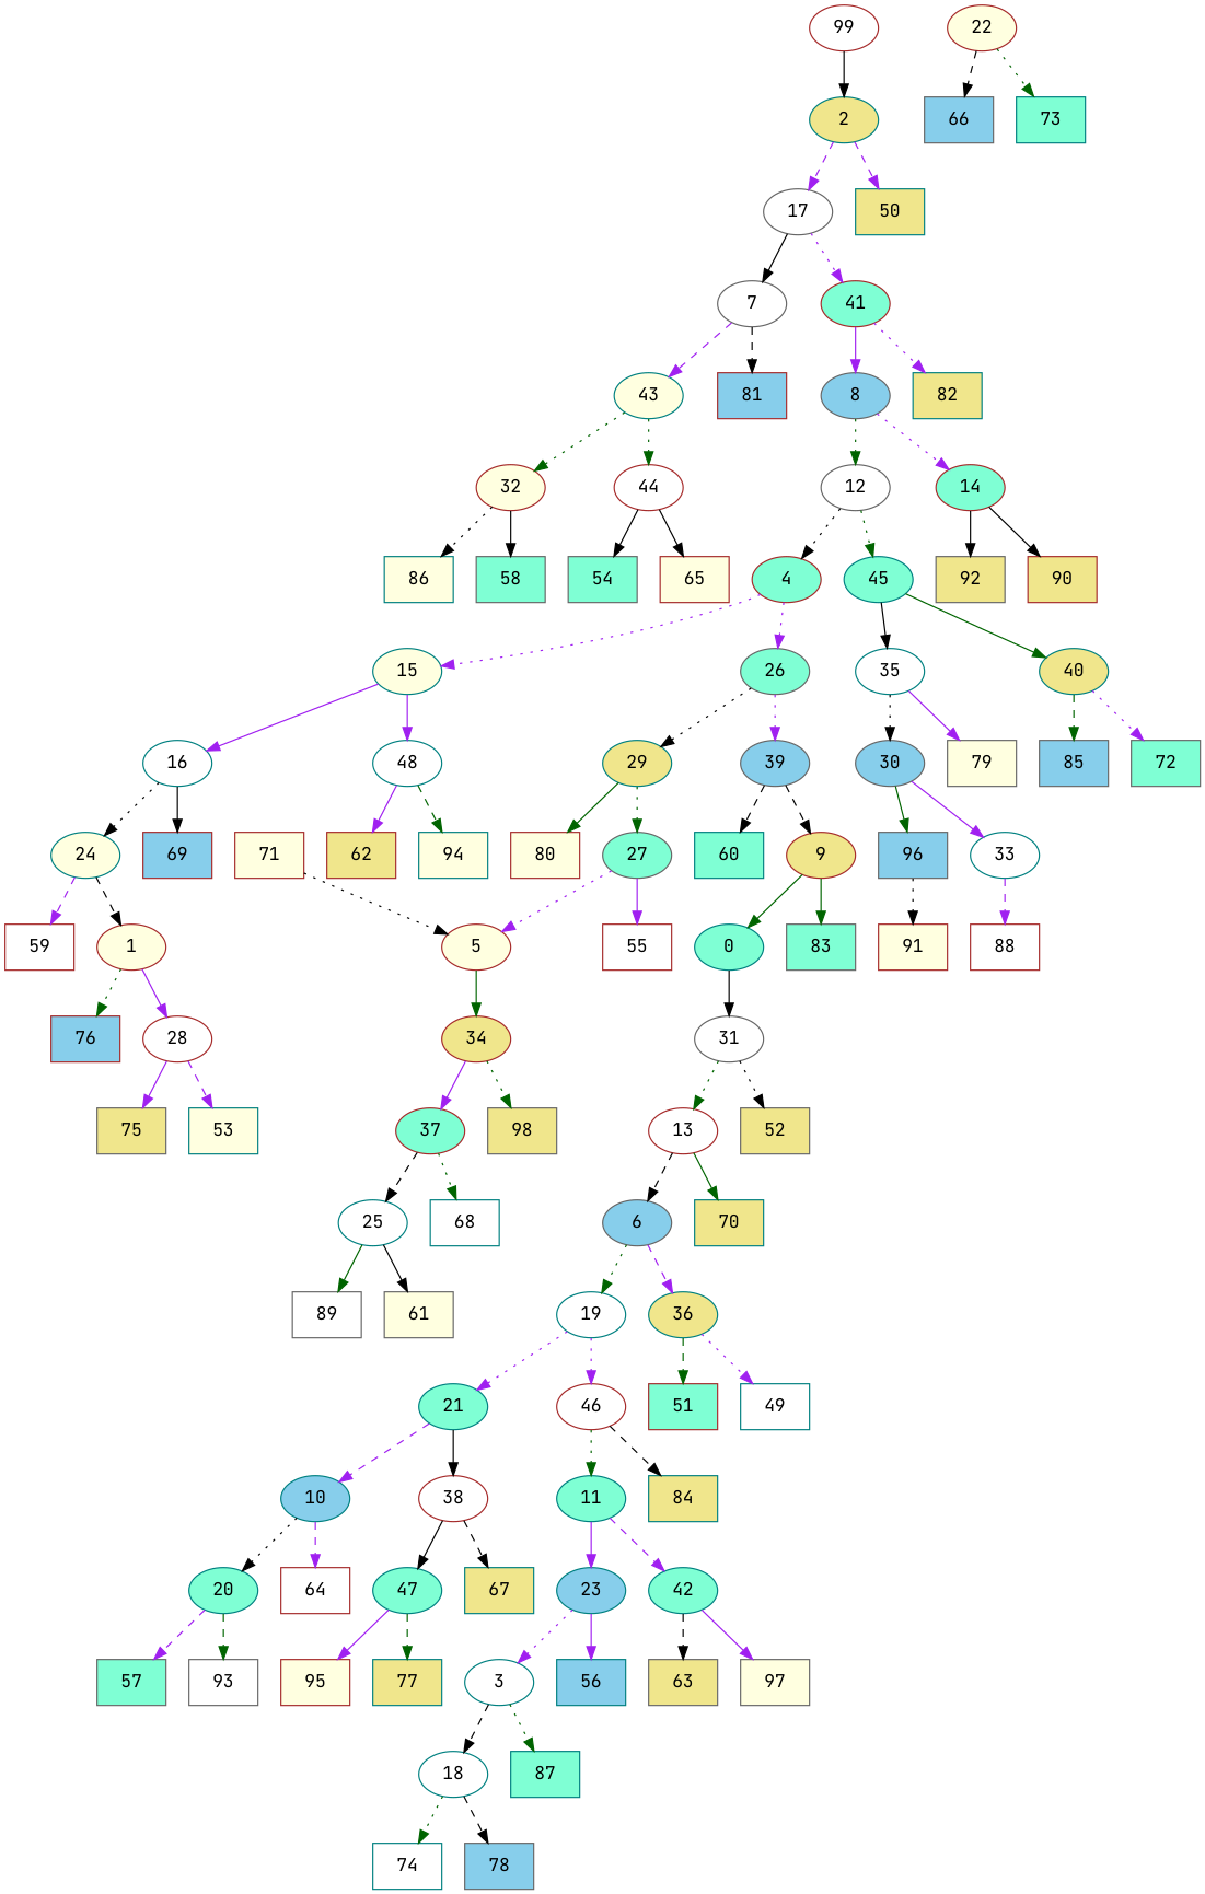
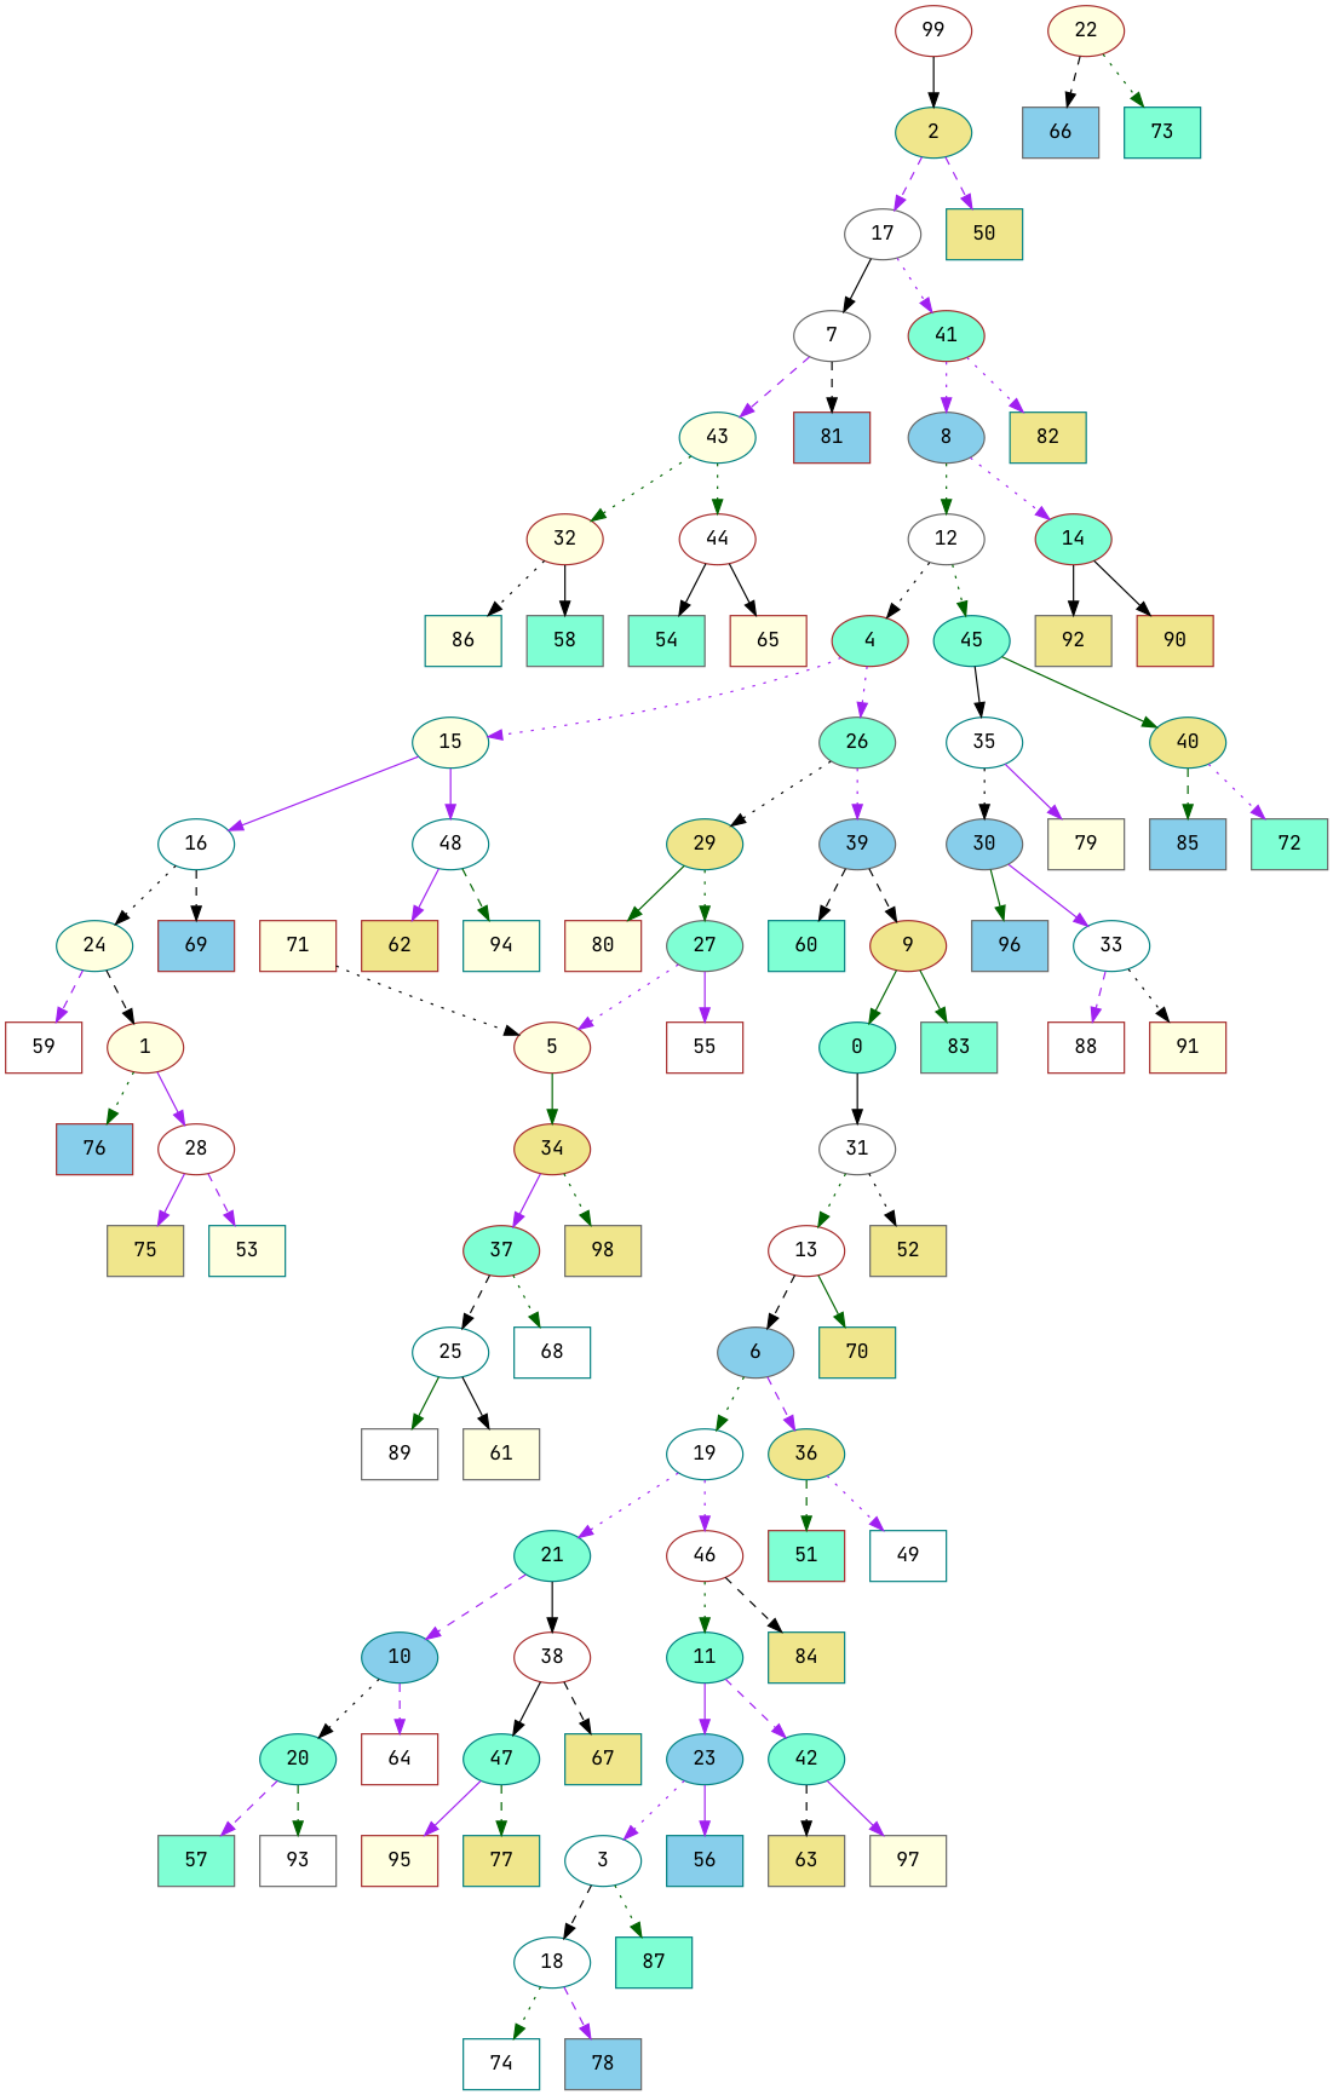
  digraph {
    fontname="JetBrains Mono"
    node [color=teal fillcolor=white fontname="JetBrains Mono" style=filled]
    edge [color=purple fontname="JetBrains Mono" style=dotted]
    n1 [fillcolor=aquamarine label=0]
    n2 [color=gray40 label=31]
    n3 [color=brown fillcolor=lightyellow label=22]
    n4 [color=gray40 fillcolor=skyblue label=66 shape=box]
    n5 [fillcolor=aquamarine label=73 shape=box]
    n6 [color=brown label=13]
    n7 [color=gray40 fillcolor=khaki label=52 shape=box]
    n8 [color=brown fillcolor=lightyellow label=1]
    n9 [color=brown label=28]
    n10 [color=brown fillcolor=skyblue label=76 shape=box]
    n11 [color=gray40 fillcolor=khaki label=75 shape=box]
    n12 [fillcolor=lightyellow label=53 shape=box]
    n13 [fillcolor=khaki label=2]
    n14 [color=gray40 label=17]
    n15 [fillcolor=khaki label=50 shape=box]
    n16 [color=gray40 label=7]
    n17 [color=brown fillcolor=aquamarine label=41]
    n18 [label=3]
    n19 [label=18]
    n20 [fillcolor=aquamarine label=87 shape=box]
    n21 [label=74 shape=box]
    n22 [color=gray40 fillcolor=skyblue label=78 shape=box]
    n23 [color=brown fillcolor=aquamarine label=4]
    n24 [fillcolor=lightyellow label=15]
    n25 [color=gray40 fillcolor=aquamarine label=26]
    n26 [label=16]
    n27 [label=48]
    n28 [fillcolor=khaki label=29]
    n29 [color=gray40 fillcolor=skyblue label=39]
    n30 [color=brown fillcolor=lightyellow label=5]
    n31 [color=brown fillcolor=khaki label=34]
    n32 [color=brown fillcolor=aquamarine label=37]
    n33 [color=gray40 fillcolor=khaki label=98 shape=box]
    n34 [color=brown fillcolor=lightyellow label=71 shape=box]
    n35 [color=gray40 fillcolor=skyblue label=6]
    n36 [label=19]
    n37 [fillcolor=khaki label=36]
    n38 [fillcolor=aquamarine label=21]
    n39 [color=brown label=46]
    n40 [color=brown fillcolor=aquamarine label=51 shape=box]
    n41 [label=49 shape=box]
    n42 [fillcolor=lightyellow label=43]
    n43 [color=brown fillcolor=skyblue label=81 shape=box]
    n44 [color=brown fillcolor=lightyellow label=32]
    n45 [color=brown label=44]
    n46 [color=gray40 fillcolor=skyblue label=8]
    n47 [color=gray40 label=12]
    n48 [color=brown fillcolor=aquamarine label=14]
    n49 [fillcolor=aquamarine label=45]
    n50 [color=gray40 fillcolor=khaki label=92 shape=box]
    n51 [color=brown fillcolor=khaki label=90 shape=box]
    n52 [color=brown fillcolor=khaki label=9]
    n53 [color=gray40 fillcolor=aquamarine label=83 shape=box]
    n54 [fillcolor=skyblue label=10]
    n55 [fillcolor=aquamarine label=20]
    n56 [color=brown label=64 shape=box]
    n57 [color=gray40 fillcolor=aquamarine label=57 shape=box]
    n58 [color=gray40 label=93 shape=box]
    n59 [fillcolor=aquamarine label=11]
    n60 [fillcolor=skyblue label=23]
    n61 [fillcolor=aquamarine label=42]
    n62 [fillcolor=skyblue label=56 shape=box]
    n63 [color=gray40 fillcolor=khaki label=63 shape=box]
    n64 [color=gray40 fillcolor=lightyellow label=97 shape=box]
    n65 [label=35]
    n66 [fillcolor=khaki label=40]
    n67 [fillcolor=khaki label=70 shape=box]
    n68 [fillcolor=lightyellow label=24]
    n69 [color=brown fillcolor=skyblue label=69 shape=box]
    n70 [fillcolor=lightyellow label=94 shape=box]
    n71 [color=brown fillcolor=khaki label=62 shape=box]
    n72 [color=brown label=59 shape=box]
    n73 [fillcolor=khaki label=82 shape=box]
    n74 [color=brown label=38]
    n75 [fillcolor=khaki label=84 shape=box]
    n76 [fillcolor=aquamarine label=47]
    n77 [fillcolor=khaki label=67 shape=box]
    n78 [label=25]
    n79 [color=gray40 label=89 shape=box]
    n80 [color=gray40 fillcolor=lightyellow label=61 shape=box]
    n81 [color=gray40 fillcolor=aquamarine label=27]
    n82 [color=brown fillcolor=lightyellow label=80 shape=box]
    n83 [fillcolor=aquamarine label=60 shape=box]
    n84 [color=brown label=55 shape=box]
    n85 [color=gray40 fillcolor=skyblue label=30]
    n86 [label=33]
    n87 [color=gray40 fillcolor=skyblue label=96 shape=box]
    n88 [color=brown label=88 shape=box]
    n89 [color=brown fillcolor=lightyellow label=91 shape=box]
    n90 [fillcolor=lightyellow label=86 shape=box]
    n91 [color=gray40 fillcolor=aquamarine label=58 shape=box]
    n92 [label=68 shape=box]
    n93 [color=gray40 fillcolor=lightyellow label=79 shape=box]
    n94 [color=brown fillcolor=lightyellow label=95 shape=box]
    n95 [fillcolor=khaki label=77 shape=box]
    n96 [color=gray40 fillcolor=skyblue label=85 shape=box]
    n97 [color=gray40 fillcolor=aquamarine label=72 shape=box]
    n98 [color=gray40 fillcolor=aquamarine label=54 shape=box]
    n99 [color=brown fillcolor=lightyellow label=65 shape=box]
    n100 [color=brown label=99]
    n1 -> n2 [color=black style=solid]
    n2 -> n6 [color=darkgreen]
    n2 -> n7 [color=black]
    n3 -> n4 [color=black style=dashed]
    n3 -> n5 [color=darkgreen]
    n6 -> n35 [color=black style=dashed]
    n6 -> n67 [color=darkgreen style=solid]
    n8 -> n9 [style=solid]
    n8 -> n10 [color=darkgreen]
    n9 -> n11 [style=solid]
    n9 -> n12 [style=dashed]
    n13 -> n14 [style=dashed]
    n13 -> n15 [style=dashed]
    n14 -> n16 [color=black style=solid]
    n14 -> n17
    n16 -> n42 [style=dashed]
    n16 -> n43 [color=black style=dashed]
-   n17 -> n46 [style=solid]
+   n17 -> n46
    n17 -> n73
    n18 -> n19 [color=black style=dashed]
    n18 -> n20 [color=darkgreen]
    n19 -> n21 [color=darkgreen]
-   n19 -> n22 [color=black style=dashed]
+   n19 -> n22 [style=dashed]
    n23 -> n24
    n23 -> n25
    n24 -> n26 [style=solid]
    n24 -> n27 [style=solid]
    n25 -> n28 [color=black]
    n25 -> n29
    n26 -> n68 [color=black]
-   n26 -> n69 [color=black style=solid]
+   n26 -> n69 [color=black style=dashed]
    n27 -> n70 [color=darkgreen style=dashed]
    n27 -> n71 [style=solid]
    n28 -> n81 [color=darkgreen]
    n28 -> n82 [color=darkgreen style=solid]
    n29 -> n52 [color=black style=dashed]
    n29 -> n83 [color=black style=dashed]
    n30 -> n31 [color=darkgreen style=solid]
    n31 -> n32 [style=solid]
    n31 -> n33 [color=darkgreen]
    n32 -> n78 [color=black style=dashed]
    n32 -> n92 [color=darkgreen]
    n34 -> n30 [color=black]
    n35 -> n36 [color=darkgreen]
    n35 -> n37 [style=dashed]
    n36 -> n38
    n36 -> n39
    n37 -> n40 [color=darkgreen style=dashed]
    n37 -> n41
    n38 -> n54 [style=dashed]
    n38 -> n74 [color=black style=solid]
    n39 -> n59 [color=darkgreen]
    n39 -> n75 [color=black style=dashed]
    n42 -> n44 [color=darkgreen]
    n42 -> n45 [color=darkgreen]
    n44 -> n90 [color=black]
    n44 -> n91 [color=black style=solid]
    n45 -> n98 [color=black style=solid]
    n45 -> n99 [color=black style=solid]
    n46 -> n47 [color=darkgreen]
    n46 -> n48
    n47 -> n23 [color=black]
    n47 -> n49 [color=darkgreen]
    n48 -> n50 [color=black style=solid]
    n48 -> n51 [color=black style=solid]
    n49 -> n65 [color=black style=solid]
    n49 -> n66 [color=darkgreen style=solid]
    n52 -> n1 [color=darkgreen style=solid]
    n52 -> n53 [color=darkgreen style=solid]
    n54 -> n55 [color=black]
    n54 -> n56 [style=dashed]
    n55 -> n57 [style=dashed]
    n55 -> n58 [color=darkgreen style=dashed]
    n59 -> n60 [style=solid]
    n59 -> n61 [style=dashed]
    n60 -> n18
    n60 -> n62 [style=solid]
    n61 -> n63 [color=black style=dashed]
    n61 -> n64 [style=solid]
    n65 -> n85 [color=black]
    n65 -> n93 [style=solid]
    n66 -> n96 [color=darkgreen style=dashed]
    n66 -> n97
    n68 -> n8 [color=black style=dashed]
    n68 -> n72 [style=dashed]
    n74 -> n76 [color=black style=solid]
    n74 -> n77 [color=black style=dashed]
    n76 -> n94 [style=solid]
    n76 -> n95 [color=darkgreen style=dashed]
    n78 -> n79 [color=darkgreen style=solid]
    n78 -> n80 [color=black style=solid]
    n81 -> n30
    n81 -> n84 [style=solid]
    n85 -> n86 [style=solid]
    n85 -> n87 [color=darkgreen style=solid]
    n86 -> n88 [style=dashed]
-   n87 -> n89 [color=black]
+   n86 -> n89 [color=black]
    n100 -> n13 [color=black style=solid]
  }
